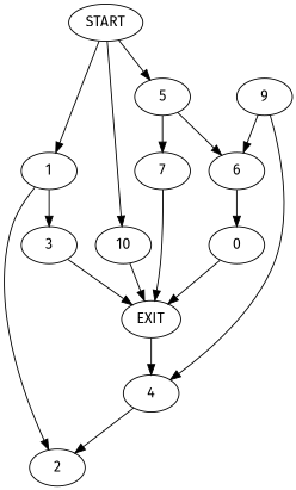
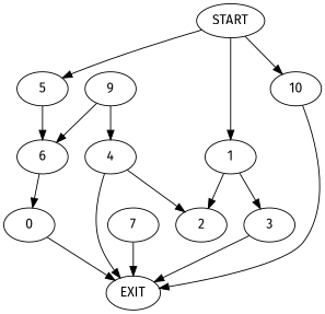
  digraph {
    fontname="Fira Sans"
    node [fontname="Fira Sans"]
    edge [fontname="Fira Sans"]
    n1 [label=START]
    1
    5
    10
    2
    3
    6
    7
    n9 [label=EXIT]
    4
    n11 [label=0]
    9
    n1 -> 1
    n1 -> 5
    n1 -> 10
    1 -> 2
    1 -> 3
    5 -> 6
-   5 -> 7
    10 -> n9
    3 -> n9
    6 -> n11
    7 -> n9
    4 -> 2
-   n9 -> 4
+   4 -> n9
    n11 -> n9
    9 -> 6
    9 -> 4
  }
